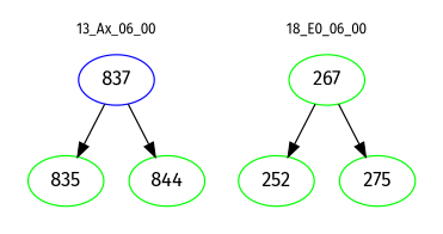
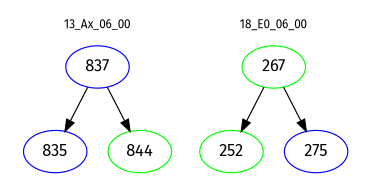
  digraph {
    fontname="Fira Sans"
    node [color=blue fontname="Fira Sans"]
    edge [color=black fontname="Fira Sans"]
    n1 [label=837]
-   n2 [color=green label=835]
+   n2 [label=835]
    n3 [color=green label=844]
    n4 [color=green label=267]
    n5 [color=green label=252]
-   n6 [color=green label=275]
+   n6 [label=275]
    subgraph cluster_1 {
      color=white
      fontsize=10
      label="13_Ax_06_00"
      n1
      n2
      n3
    }
    subgraph cluster_2 {
      color=white
      fontsize=10
      label="18_E0_06_00"
      n4
      n5
      n6
    }
    n1 -> n2
    n1 -> n3
    n4 -> n5
    n4 -> n6
  }
